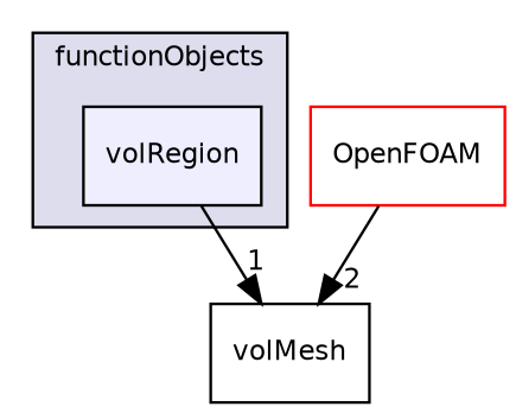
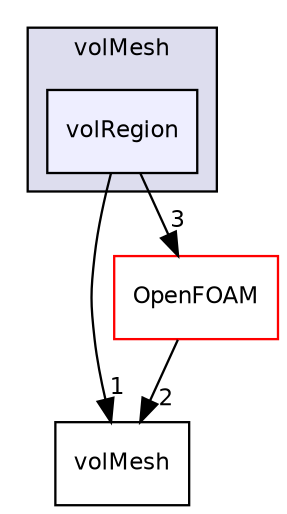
  digraph {
    compound=true
    node [fontname=Helvetica fontsize=10 shape=box]
    edge [labeldistance=1.5 labelfontname=Helvetica labelfontsize=10]
    n1 [fillcolor="#eeeeff" label=volRegion pencolor=black style=filled]
    n2 [label=volMesh]
    n3 [color=red label=OpenFOAM]
    subgraph cluster_1 {
      bgcolor="#ddddee"
      fontname=Helvetica
      fontsize=10
-     label=functionObjects
+     label=volMesh
      pencolor=black
      n1
    }
    n1 -> n2 [headlabel=1]
+   n1 -> n3 [headlabel=3]
    n3 -> n2 [headlabel=2]
  }
